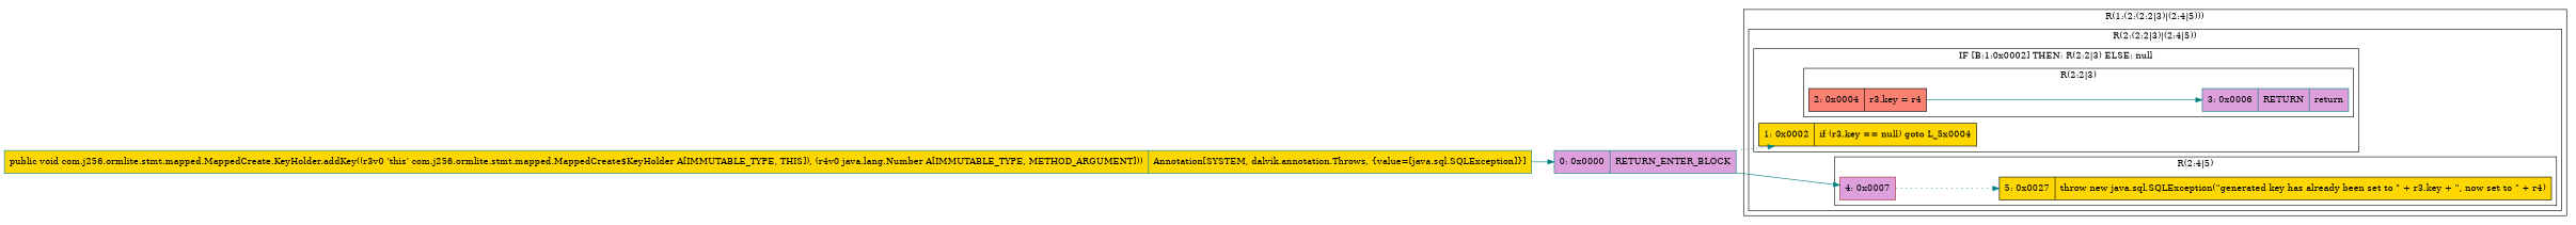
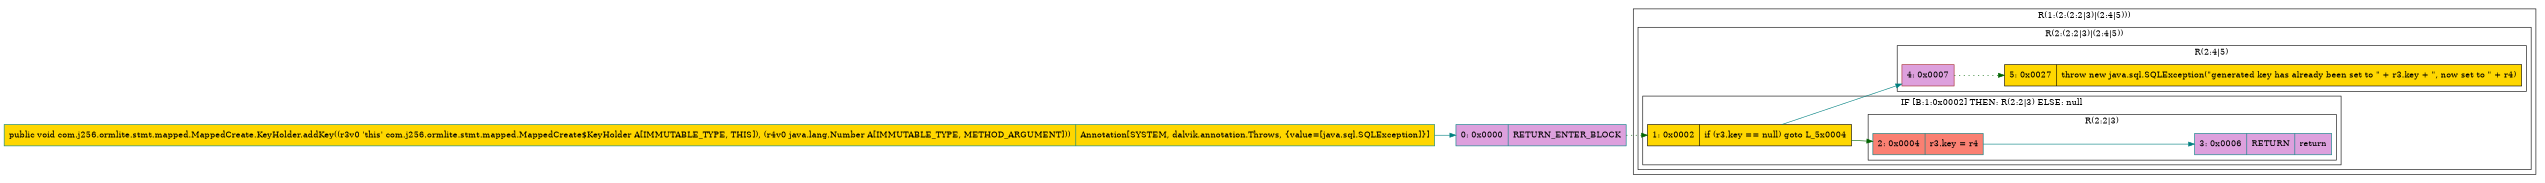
  digraph {
    rankdir=LR
    node [color=black fillcolor=plum shape=record style=filled]
    edge [color=teal style=solid]
-   n1 [fillcolor=salmon label="{2\:\ 0x0004|r3.key = r4\l}"]
+   n1 [color=teal fillcolor=salmon label="{2\:\ 0x0004|r3.key = r4\l}"]
    n2 [color=teal label="{3\:\ 0x0006|RETURN\l|return\l}"]
    n3 [fillcolor=gold label="{1\:\ 0x0002|if (r3.key == null) goto L_5x0004\l}"]
    n4 [color=brown label="{4\:\ 0x0007}"]
    n5 [fillcolor=gold label="{5\:\ 0x0027|throw new java.sql.SQLException(\"generated key has already been set to \" + r3.key + \", now set to \" + r4)\l}"]
    n6 [color=teal label="{0\:\ 0x0000|RETURN_ENTER_BLOCK\l}"]
    n7 [color=teal fillcolor=gold label="{public void com.j256.ormlite.stmt.mapped.MappedCreate.KeyHolder.addKey((r3v0 'this' com.j256.ormlite.stmt.mapped.MappedCreate$KeyHolder A[IMMUTABLE_TYPE, THIS]), (r4v0 java.lang.Number A[IMMUTABLE_TYPE, METHOD_ARGUMENT]))  | Annotation[SYSTEM, dalvik.annotation.Throws, \{value=[java.sql.SQLException]\}]\l}"]
    subgraph cluster_1 {
      label="R(1:(2:(2:2|3)|(2:4|5)))"
      subgraph cluster_2 {
        label="R(2:(2:2|3)|(2:4|5))"
        subgraph cluster_3 {
          label="IF [B:1:0x0002] THEN: R(2:2|3) ELSE: null"
          n3
          subgraph cluster_4 {
            label="R(2:2|3)"
            n1
            n2
          }
        }
        subgraph cluster_5 {
          label="R(2:4|5)"
          n4
          n5
        }
      }
    }
    n1 -> n2
-   n6 -> n4
-   n4 -> n5 [style=dotted]
-   n6 -> n3 [style=dotted]
+   n3 -> n1 [color=darkgreen]
+   n3 -> n4
+   n4 -> n5 [color=darkgreen style=dotted]
+   n6 -> n3 [color=darkgreen style=dotted]
    n7 -> n6
  }
